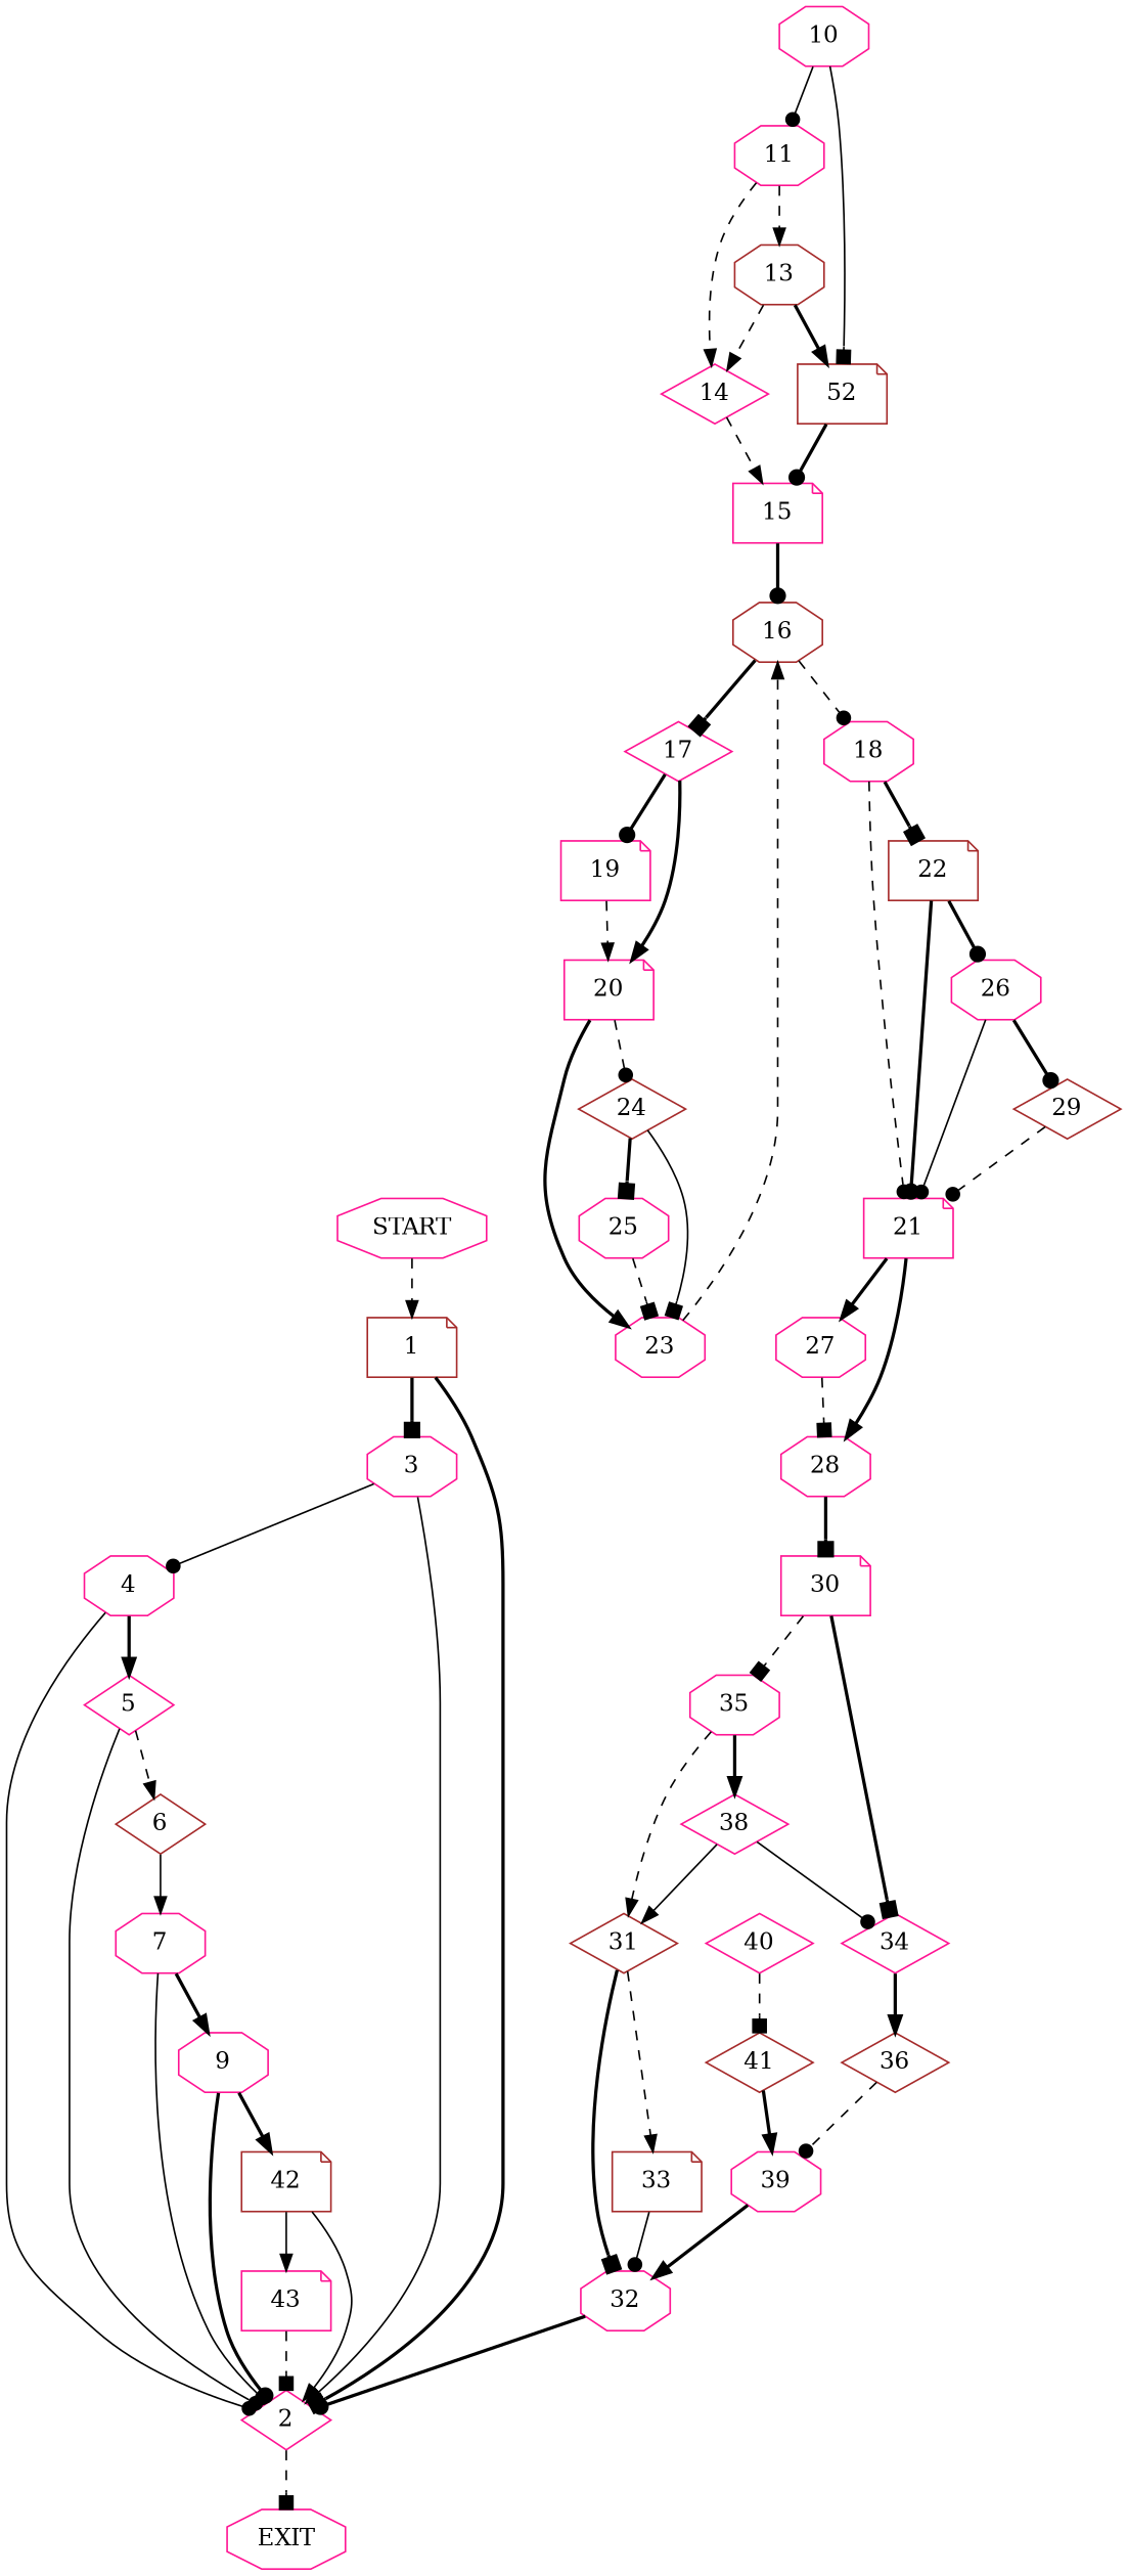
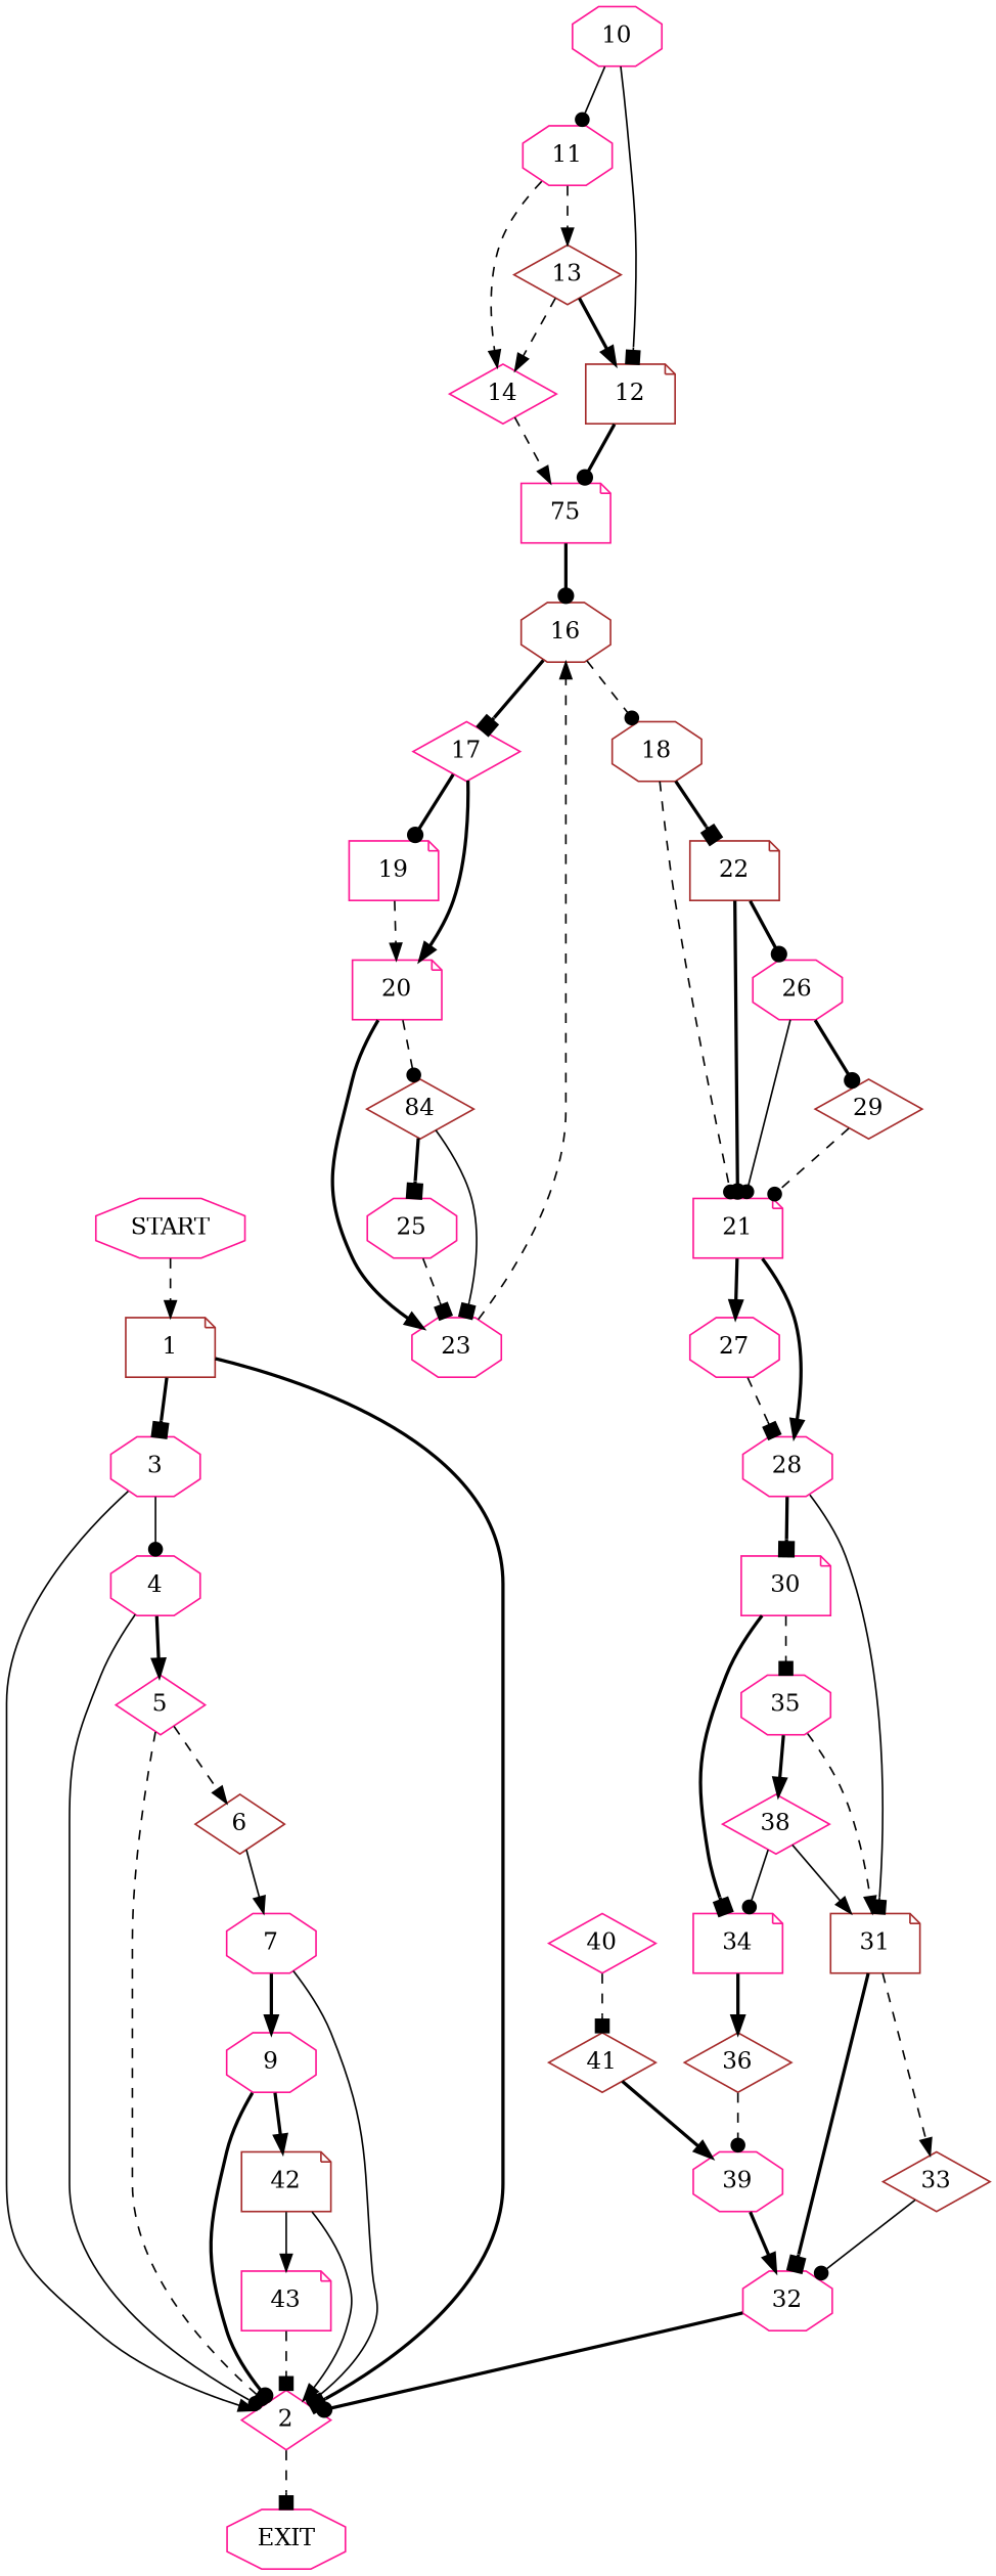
  digraph {
    node [color=deeppink shape=octagon]
    edge [arrowhead=normal style=bold]
    n1 [label=START]
    1 [color=brown shape=note]
    2 [shape=diamond]
    3
    n5 [label=EXIT]
    4
    5 [shape=diamond]
    6 [color=brown shape=diamond]
    7
    9
    42 [color=brown shape=note]
    10
    11
-   12 [color=brown shape=note label=52]
-   13 [color=brown]
+   12 [color=brown shape=note]
+   13 [color=brown shape=diamond]
    14 [shape=diamond]
    43 [shape=note]
-   15 [shape=note]
+   15 [shape=note label=75]
    16 [color=brown]
    17 [shape=diamond]
-   18
+   18 [color=brown]
    19 [shape=note]
    20 [shape=note]
    21 [shape=note]
    22 [color=brown shape=note]
    23
-   24 [color=brown shape=diamond]
+   24 [color=brown shape=diamond label=84]
    27
    28
    26
    25
    30 [shape=note]
-   31 [color=brown shape=diamond]
+   31 [color=brown shape=note]
    29 [color=brown shape=diamond]
-   34 [shape=diamond]
+   34 [shape=note]
    35
    32
-   33 [color=brown shape=note]
+   33 [color=brown shape=diamond]
    36 [color=brown shape=diamond]
    38 [shape=diamond]
    39
    40 [shape=diamond]
    41 [color=brown shape=diamond]
    n1 -> 1 [style=dashed]
    1 -> 2 [arrowhead=box]
    1 -> 3 [arrowhead=box]
    2 -> n5 [arrowhead=box style=dashed]
    3 -> 2 [style=solid]
    3 -> 4 [arrowhead=dot style=solid]
    4 -> 2 [arrowhead=dot style=solid]
    4 -> 5
-   5 -> 2 [arrowhead=dot style=solid]
+   5 -> 2 [arrowhead=dot style=dashed]
    5 -> 6 [style=dashed]
    6 -> 7 [style=solid]
    7 -> 2 [arrowhead=dot style=solid]
    7 -> 9
    9 -> 2 [arrowhead=dot]
    9 -> 42
    42 -> 2 [style=solid]
    42 -> 43 [style=solid]
    10 -> 11 [arrowhead=dot style=solid]
    10 -> 12 [arrowhead=box style=solid]
    11 -> 13 [style=dashed]
    11 -> 14 [style=dashed]
    12 -> 15 [arrowhead=dot]
    13 -> 12
    13 -> 14 [style=dashed]
    14 -> 15 [style=dashed]
    43 -> 2 [arrowhead=box style=dashed]
    15 -> 16 [arrowhead=dot]
    16 -> 17 [arrowhead=box]
    16 -> 18 [arrowhead=dot style=dashed]
    17 -> 19 [arrowhead=dot]
    17 -> 20
    18 -> 21 [arrowhead=dot style=dashed]
    18 -> 22 [arrowhead=box]
    19 -> 20 [style=dashed]
    20 -> 23
    20 -> 24 [arrowhead=dot style=dashed]
    21 -> 27
    21 -> 28
    22 -> 21 [arrowhead=dot]
    22 -> 26 [arrowhead=dot]
    23 -> 16 [style=dashed]
    24 -> 23 [arrowhead=box style=solid]
    24 -> 25 [arrowhead=box]
    27 -> 28 [arrowhead=box style=dashed]
    28 -> 30 [arrowhead=box]
+   28 -> 31 [arrowhead=box style=solid]
    26 -> 21 [arrowhead=dot style=solid]
    26 -> 29 [arrowhead=dot]
    25 -> 23 [arrowhead=box style=dashed]
    30 -> 34 [arrowhead=box]
    30 -> 35 [arrowhead=box style=dashed]
    31 -> 32 [arrowhead=box]
    31 -> 33 [style=dashed]
    29 -> 21 [arrowhead=dot style=dashed]
    34 -> 36
    35 -> 31 [style=dashed]
    35 -> 38
    32 -> 2 [arrowhead=dot]
    33 -> 32 [arrowhead=dot style=solid]
    36 -> 39 [arrowhead=dot style=dashed]
    38 -> 31 [style=solid]
    38 -> 34 [arrowhead=dot style=solid]
    39 -> 32
    40 -> 41 [arrowhead=box style=dashed]
    41 -> 39
  }
